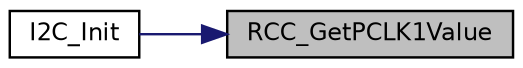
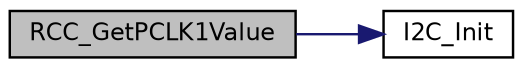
  digraph {
    rankdir=RL
    node [color=black fontname=Helvetica fontsize=10 shape=record style=filled]
    n1 [fillcolor=grey75 fontcolor=black height=0.2 label=RCC_GetPCLK1Value width=0.4]
    n2 [fillcolor=white height=0.2 label=I2C_Init width=0.4]
-   n1 -> n2 [color=midnightblue dir=back fontname=Helvetica fontsize=10 labelfontname=Helvetica labelfontsize=10 style=solid]
+   n2 -> n1 [color=midnightblue dir=back fontname=Helvetica fontsize=10 labelfontname=Helvetica labelfontsize=10 style=solid]
  }
